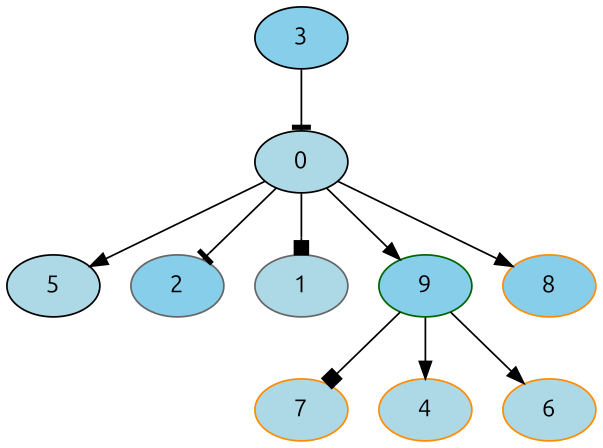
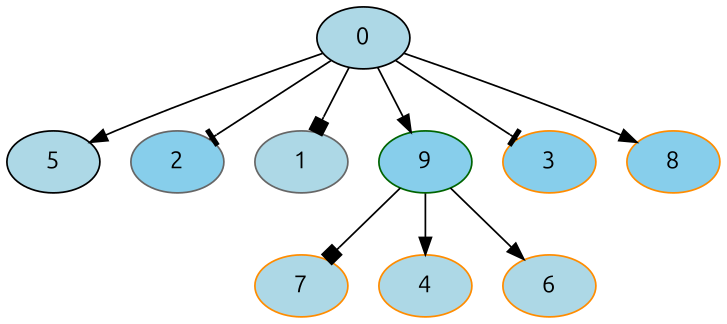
  digraph {
    "Duplicate states"=0
    GraphType=Fork
    "Max states in OPEN"=0
    Modes="120000ms; topo-ordered tasks, ; Pruning: task equivalence, fixed order ready list, ; F-value: ; Optimisation: best schedule length (SL) optimisation on equal, "
    NumberOfTasks=10
    "Pruned using list schedule length"=17
    "States removed from OPEN"=0
    TargetSystem="Homogeneous-2"
    "Time to schedule (ms)"=82
    "Total idle time"=39
    "Total schedule length"=53
    "Total sequential time"=65
    "Total states created"=53
    fontname=Ubuntu
    node [Processor=0 Weight=5 color=darkorange fillcolor=lightblue fontname=Ubuntu style=filled]
    edge [Weight=73 arrowhead=normal fontname=Ubuntu]
    0 ["Finish time"=5 "Start time"=0 color=black]
    5 ["Finish time"=21 "Start time"=12 Weight=9 color=black]
    2 ["Finish time"=44 Processor=1 "Start time"=36 Weight=8 color=gray40 fillcolor=skyblue]
    1 ["Finish time"=53 Processor=1 "Start time"=47 Weight=6 color=gray40]
    9 ["Finish time"=46 "Start time"=40 Weight=6 color=darkgreen fillcolor=skyblue]
-   3 ["Finish time"=51 "Start time"=46 color=black fillcolor=skyblue]
+   3 ["Finish time"=51 "Start time"=46 fillcolor=skyblue]
    8 ["Finish time"=40 "Start time"=35 fillcolor=skyblue]
    7 ["Finish time"=35 "Start time"=26 Weight=9]
    4 ["Finish time"=12 "Start time"=5 Weight=7]
    6 ["Finish time"=26 "Start time"=21]
    0 -> 5
    0 -> 2 [Weight=31 arrowhead=tee]
    0 -> 1 [Weight=42 arrowhead=box]
    0 -> 9 [Weight=94]
-   3 -> 0 [Weight=105 arrowhead=tee]
+   0 -> 3 [Weight=105 arrowhead=tee]
    0 -> 8 [Weight=84]
    9 -> 7 [Weight=84 arrowhead=box]
    9 -> 4 [Weight=63]
    9 -> 6
  }
